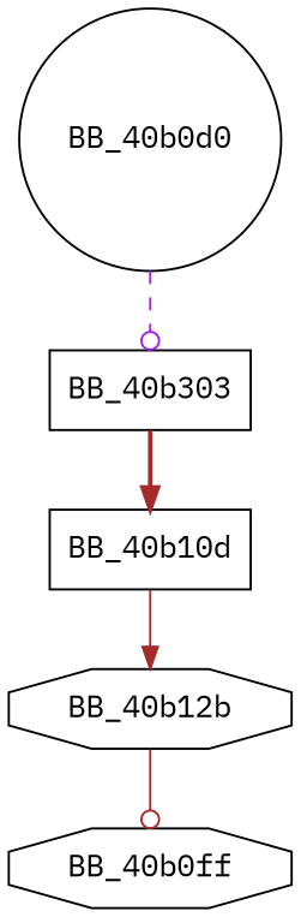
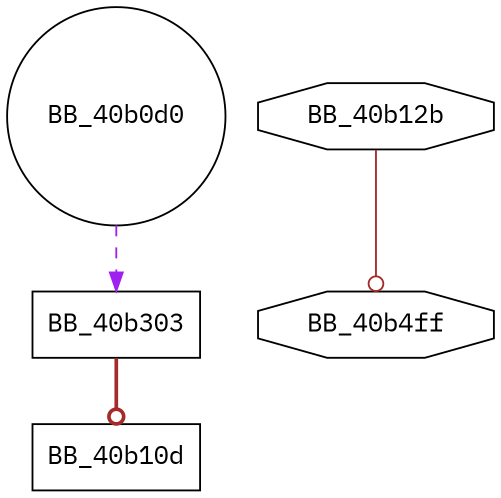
  digraph {
    fontname="IBM Plex Mono"
    node [fontname="IBM Plex Mono" shape=box]
    edge [arrowhead=odot color=brown fontname="IBM Plex Mono" style=solid]
    BB_40b0d0 [shape=circle]
    n2 [label=BB_40b303]
    BB_40b10d
    BB_40b12b [shape=octagon]
-   BB_40b0ff [shape=octagon]
-   BB_40b0d0 -> n2 [color=purple style=dashed]
-   n2 -> BB_40b10d [arrowhead=normal style=bold]
-   BB_40b10d -> BB_40b12b [arrowhead=normal]
+   BB_40b0ff [shape=octagon label=BB_40b4ff]
+   BB_40b0d0 -> n2 [arrowhead=normal color=purple style=dashed]
+   n2 -> BB_40b10d [style=bold]
    BB_40b12b -> BB_40b0ff
  }
